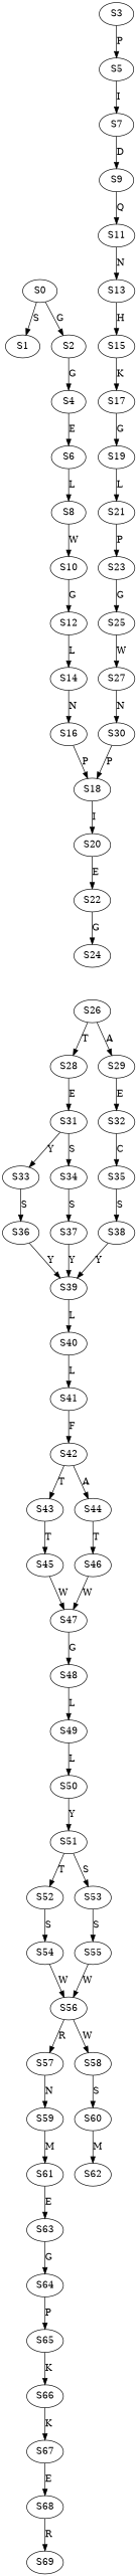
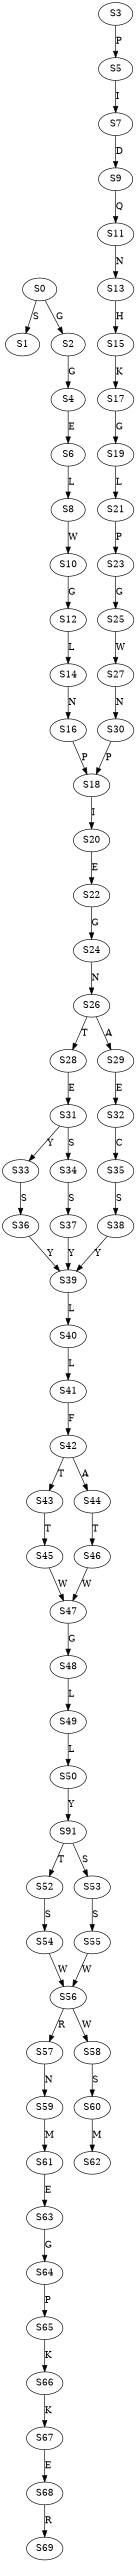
  strict digraph {
    S0
    S1
    S2
    S4
    S3
    S5
    S6
    S7
    S8
    S9
    S10
    S11
    S12
    S13
    S14
    S15
    S16
    S17
    S18
    S19
    S20
    S21
    S22
    S23
    S24
    S25
    S26
    S27
    S28
    S29
    S30
    S31
    S32
    S33
    S34
    S35
    S36
    S37
    S38
    S39
    S40
    S41
    S42
    S43
    S44
    S45
    S46
    S47
    S48
    S49
    S50
-   S51
+   S51 [label=S91]
    S52
    S53
    S54
    S55
    S56
    S57
    S58
    S59
    S60
    S61
    S62
    S63
    S64
    S65
    S66
    S67
    S68
    S69
    S0 -> S1 [label=S]
    S0 -> S2 [label=G]
    S2 -> S4 [label=G]
    S4 -> S6 [label=E]
    S3 -> S5 [label=P]
    S5 -> S7 [label=I]
    S6 -> S8 [label=L]
    S7 -> S9 [label=D]
    S8 -> S10 [label=W]
    S9 -> S11 [label=Q]
    S10 -> S12 [label=G]
    S11 -> S13 [label=N]
    S12 -> S14 [label=L]
    S13 -> S15 [label=H]
    S14 -> S16 [label=N]
    S15 -> S17 [label=K]
    S16 -> S18 [label=P]
    S17 -> S19 [label=G]
    S18 -> S20 [label=I]
    S19 -> S21 [label=L]
    S20 -> S22 [label=E]
    S21 -> S23 [label=P]
    S22 -> S24 [label=G]
    S23 -> S25 [label=G]
+   S24 -> S26 [label=N]
    S25 -> S27 [label=W]
    S26 -> S28 [label=T]
    S26 -> S29 [label=A]
    S27 -> S30 [label=N]
    S28 -> S31 [label=E]
    S29 -> S32 [label=E]
    S30 -> S18 [label=P]
    S31 -> S33 [label=Y]
    S31 -> S34 [label=S]
    S32 -> S35 [label=C]
    S33 -> S36 [label=S]
    S34 -> S37 [label=S]
    S35 -> S38 [label=S]
    S36 -> S39 [label=Y]
    S37 -> S39 [label=Y]
    S38 -> S39 [label=Y]
    S39 -> S40 [label=L]
    S40 -> S41 [label=L]
    S41 -> S42 [label=F]
    S42 -> S43 [label=T]
    S42 -> S44 [label=A]
    S43 -> S45 [label=T]
    S44 -> S46 [label=T]
    S45 -> S47 [label=W]
    S46 -> S47 [label=W]
    S47 -> S48 [label=G]
    S48 -> S49 [label=L]
    S49 -> S50 [label=L]
    S50 -> S51 [label=Y]
    S51 -> S52 [label=T]
    S51 -> S53 [label=S]
    S52 -> S54 [label=S]
    S53 -> S55 [label=S]
    S54 -> S56 [label=W]
    S55 -> S56 [label=W]
    S56 -> S57 [label=R]
    S56 -> S58 [label=W]
    S57 -> S59 [label=N]
    S58 -> S60 [label=S]
    S59 -> S61 [label=M]
    S60 -> S62 [label=M]
    S61 -> S63 [label=E]
    S63 -> S64 [label=G]
    S64 -> S65 [label=P]
    S65 -> S66 [label=K]
    S66 -> S67 [label=K]
    S67 -> S68 [label=E]
    S68 -> S69 [label=R]
  }
